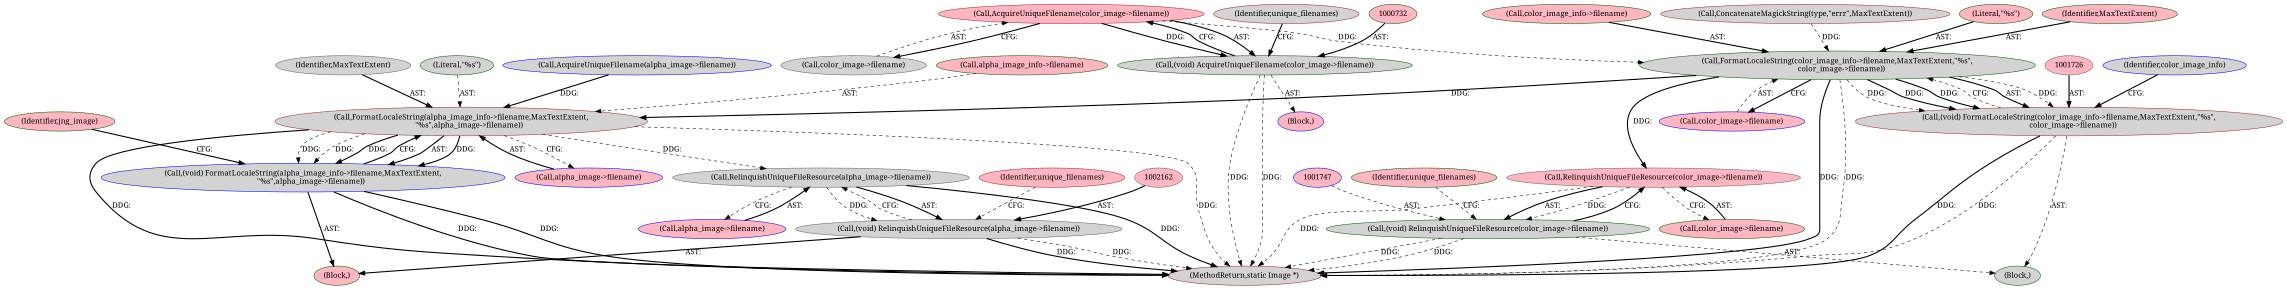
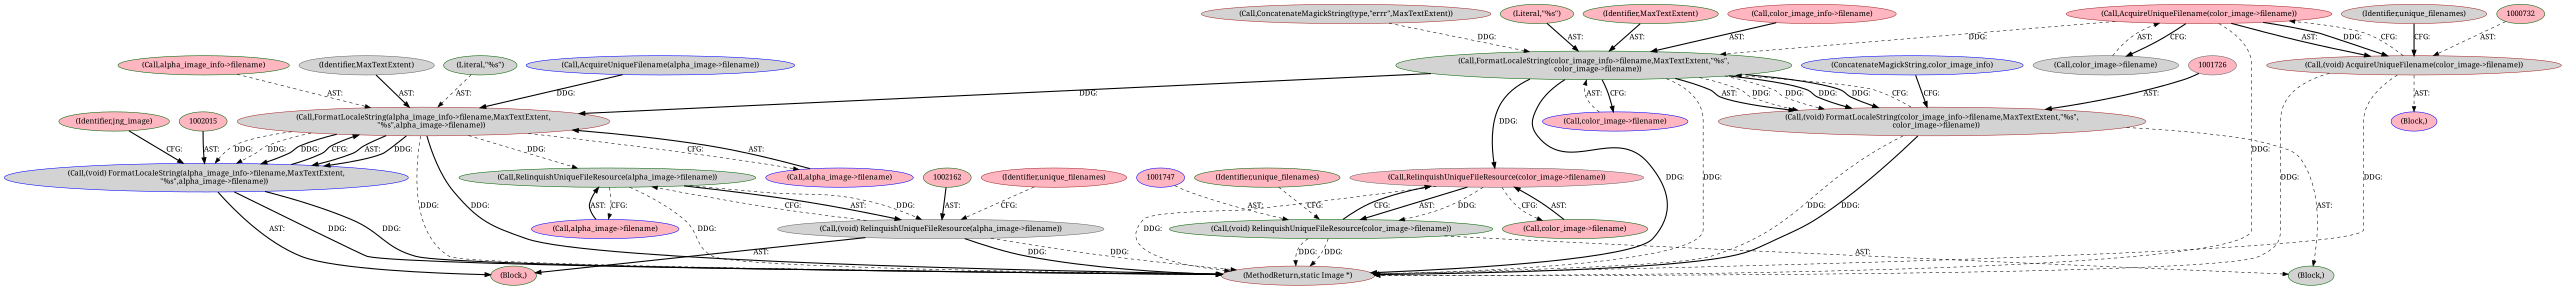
  digraph {
    fontname="Noto Serif"
    node [color=darkgreen fillcolor=lightpink fontname="Noto Serif" style=filled]
    edge [fontname="Noto Serif" style=bold]
    n1 [color=brown label="(Call,AcquireUniqueFilename(color_image->filename))"]
-   n2 [fillcolor=lightgrey label="(Call,(void) AcquireUniqueFilename(color_image->filename))"]
+   n2 [color=brown fillcolor=lightgrey label="(Call,(void) AcquireUniqueFilename(color_image->filename))"]
    n3 [fillcolor=lightgrey label="(Call,FormatLocaleString(color_image_info->filename,MaxTextExtent,\"%s\",\n    color_image->filename))"]
    n4 [color=brown fillcolor=lightgrey label="(MethodReturn,static Image *)"]
    n5 [color=gray40 fillcolor=lightgrey label="(Call,color_image->filename)"]
    n6 [color=blue label="(Block,)"]
    n7 [color=brown fillcolor=lightgrey label="(Call,(void) FormatLocaleString(color_image_info->filename,MaxTextExtent,\"%s\",\n    color_image->filename))"]
    n8 [color=gray40 label="(Call,RelinquishUniqueFileResource(color_image->filename))"]
    n9 [color=brown fillcolor=lightgrey label="(Call,FormatLocaleString(alpha_image_info->filename,MaxTextExtent,\n        \"%s\",alpha_image->filename))"]
    n10 [color=blue label="(Call,color_image->filename)"]
    n11 [fillcolor=lightgrey label="(Block,)"]
    n12 [fillcolor=lightgrey label="(Call,(void) RelinquishUniqueFileResource(color_image->filename))"]
    n13 [label="(Call,color_image->filename)"]
    n14 [color=blue fillcolor=lightgrey label="(Call,(void) FormatLocaleString(alpha_image_info->filename,MaxTextExtent,\n        \"%s\",alpha_image->filename))"]
-   n15 [color=gray40 fillcolor=lightgrey label="(Call,RelinquishUniqueFileResource(alpha_image->filename))"]
+   n15 [fillcolor=lightgrey label="(Call,RelinquishUniqueFileResource(alpha_image->filename))"]
    n16 [color=blue label="(Call,alpha_image->filename)"]
    n17 [label="(Block,)"]
    n18 [color=gray40 fillcolor=lightgrey label="(Call,(void) RelinquishUniqueFileResource(alpha_image->filename))"]
    n19 [color=blue label="(Call,alpha_image->filename)"]
    n20 [color=brown fillcolor=lightgrey label="(Call,ConcatenateMagickString(type,\"errr\",MaxTextExtent))"]
    n21 [label="(Identifier,unique_filenames)"]
    n22 [label="(Literal,\"%s\")"]
    n23 [label="(Identifier,jng_image)"]
    n24 [label="(Call,alpha_image_info->filename)"]
-   n25 [color=blue fillcolor=lightgrey label="(Identifier,color_image_info)"]
+   n25 [color=blue fillcolor=lightgrey label="(ConcatenateMagickString,color_image_info)"]
    n26 [color=brown fillcolor=lightgrey label="(Identifier,unique_filenames)"]
    n27 [color=brown label="(Identifier,unique_filenames)"]
    n28 [label="(Identifier,MaxTextExtent)"]
    n29 [color=gray40 fillcolor=lightgrey label="(Identifier,MaxTextExtent)"]
-   n30 [label="(Call,color_image_info->filename)"]
+   n30 [color=brown label="(Call,color_image_info->filename)"]
    n31 [fillcolor=lightgrey label="(Literal,\"%s\")"]
    n32 [color=blue fillcolor=lightgrey label="(Call,AcquireUniqueFilename(alpha_image->filename))"]
    1000732
    1001726 [color=gray40]
    1001747 [color=blue]
-   1002162 [color=gray40]
+   1002015
+   1002162
    n1 -> n2 [label="AST: "]
    n1 -> n2 [label="DDG: "]
    n1 -> n3 [label="DDG: " style=dashed]
+   n1 -> n4 [label="DDG: " style=dashed]
    n1 -> n5 [label="CFG: "]
-   n2 -> n1 [label="CFG: "]
+   n2 -> n1 [label="CFG: " style=dashed]
    n2 -> n4 [label="DDG: " style=dashed]
    n2 -> n4 [label="DDG: " style=dashed]
    n2 -> n6 [label="AST: " style=dashed]
    n3 -> n4 [label="DDG: "]
    n3 -> n4 [label="DDG: " style=dashed]
    n3 -> n7 [label="AST: "]
    n3 -> n7 [label="DDG: " style=dashed]
    n3 -> n7 [label="DDG: " style=dashed]
    n3 -> n7 [label="DDG: "]
    n3 -> n7 [label="DDG: "]
    n3 -> n8 [label="DDG: "]
    n3 -> n9 [label="DDG: "]
    n3 -> n10 [label="CFG: "]
    n5 -> n1 [label="AST: " style=dashed]
    n7 -> n3 [label="CFG: " style=dashed]
    n7 -> n4 [label="DDG: " style=dashed]
    n7 -> n4 [label="DDG: "]
    n7 -> n11 [label="AST: " style=dashed]
    n8 -> n4 [label="DDG: " style=dashed]
    n8 -> n12 [label="AST: "]
    n8 -> n12 [label="DDG: " style=dashed]
    n8 -> n13 [label="CFG: " style=dashed]
    n9 -> n4 [label="DDG: " style=dashed]
    n9 -> n4 [label="DDG: "]
    n9 -> n14 [label="AST: "]
    n9 -> n14 [label="DDG: "]
    n9 -> n14 [label="DDG: " style=dashed]
    n9 -> n14 [label="DDG: " style=dashed]
    n9 -> n14 [label="DDG: "]
    n9 -> n15 [label="DDG: " style=dashed]
    n9 -> n16 [label="CFG: " style=dashed]
    n10 -> n3 [label="AST: " style=dashed]
    n12 -> n4 [label="DDG: " style=dashed]
    n12 -> n4 [label="DDG: " style=dashed]
    n12 -> n8 [label="CFG: "]
    n12 -> n11 [label="AST: " style=dashed]
    n13 -> n8 [label="AST: "]
    n14 -> n4 [label="DDG: "]
    n14 -> n4 [label="DDG: "]
    n14 -> n9 [label="CFG: "]
    n14 -> n17 [label="AST: "]
-   n15 -> n4 [label="DDG: "]
+   n15 -> n4 [label="DDG: " style=dashed]
    n15 -> n18 [label="AST: "]
    n15 -> n18 [label="DDG: " style=dashed]
    n15 -> n19 [label="CFG: " style=dashed]
    n16 -> n9 [label="AST: "]
    n18 -> n4 [label="DDG: "]
    n18 -> n4 [label="DDG: " style=dashed]
    n18 -> n15 [label="CFG: " style=dashed]
    n18 -> n17 [label="AST: "]
    n19 -> n15 [label="AST: "]
    n20 -> n3 [label="DDG: " style=dashed]
    n21 -> n12 [label="CFG: " style=dashed]
    n22 -> n3 [label="AST: "]
    n23 -> n14 [label="CFG: "]
    n24 -> n9 [label="AST: " style=dashed]
    n25 -> n7 [label="CFG: "]
    n26 -> n2 [label="CFG: "]
    n27 -> n18 [label="CFG: " style=dashed]
    n28 -> n3 [label="AST: "]
    n29 -> n9 [label="AST: "]
    n30 -> n3 [label="AST: "]
    n31 -> n9 [label="AST: " style=dashed]
    n32 -> n9 [label="DDG: "]
-   1000732 -> n2 [label="AST: "]
+   1000732 -> n2 [label="AST: " style=dashed]
    1001726 -> n7 [label="AST: "]
    1001747 -> n12 [label="AST: " style=dashed]
+   1002015 -> n14 [label="AST: "]
    1002162 -> n18 [label="AST: "]
  }
